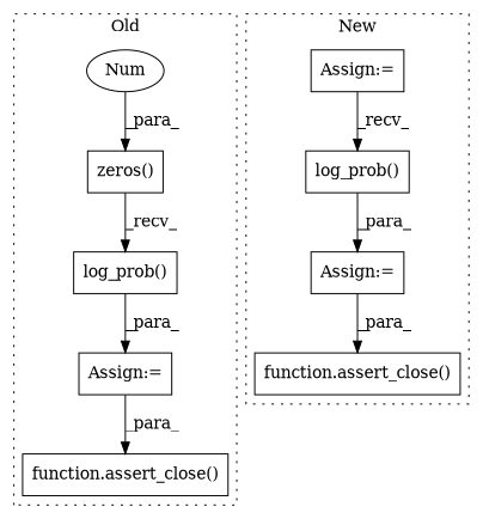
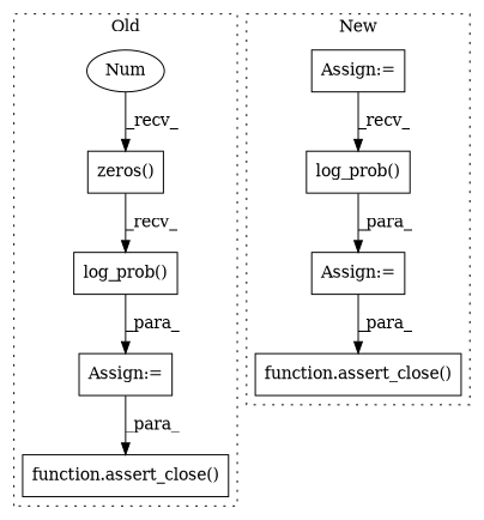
  digraph {
    node [a=75 l=3 shape=box]
    n1 [l="14,1" label="log_prob()" s="1208,1223"]
    n2 [l="13,13" label="function.assert_close()" s="1262,1294"]
    n3 [l="12,1" label="zeros()" s="1091,1104"]
    n4 [a=76 l=1 label=Num s=1103 shape=ellipse]
    n5 [a=68 label="Assign:=" s=1205]
    n6 [l="13,13" label="function.assert_close()" s="1441,1474"]
    n7 [l="14,1" label="log_prob()" s="1336,1351"]
    n8 [a=68 label="Assign:=" s=1333]
    n9 [a=68 label="Assign:=" s=1145]
    subgraph cluster_1 {
      label=Old
      style=dotted
      n1
      n2
      n3
      n4
      n5
    }
    subgraph cluster_2 {
      label=New
      style=dotted
      n6
      n7
      n8
      n9
    }
    n1 -> n5 [label=_para_]
    n3 -> n1 [label=_recv_]
-   n4 -> n3 [label=_para_]
+   n4 -> n3 [label=_recv_]
    n5 -> n2 [label=_para_]
    n7 -> n8 [label=_para_]
    n8 -> n6 [label=_para_]
    n9 -> n7 [label=_recv_]
  }
